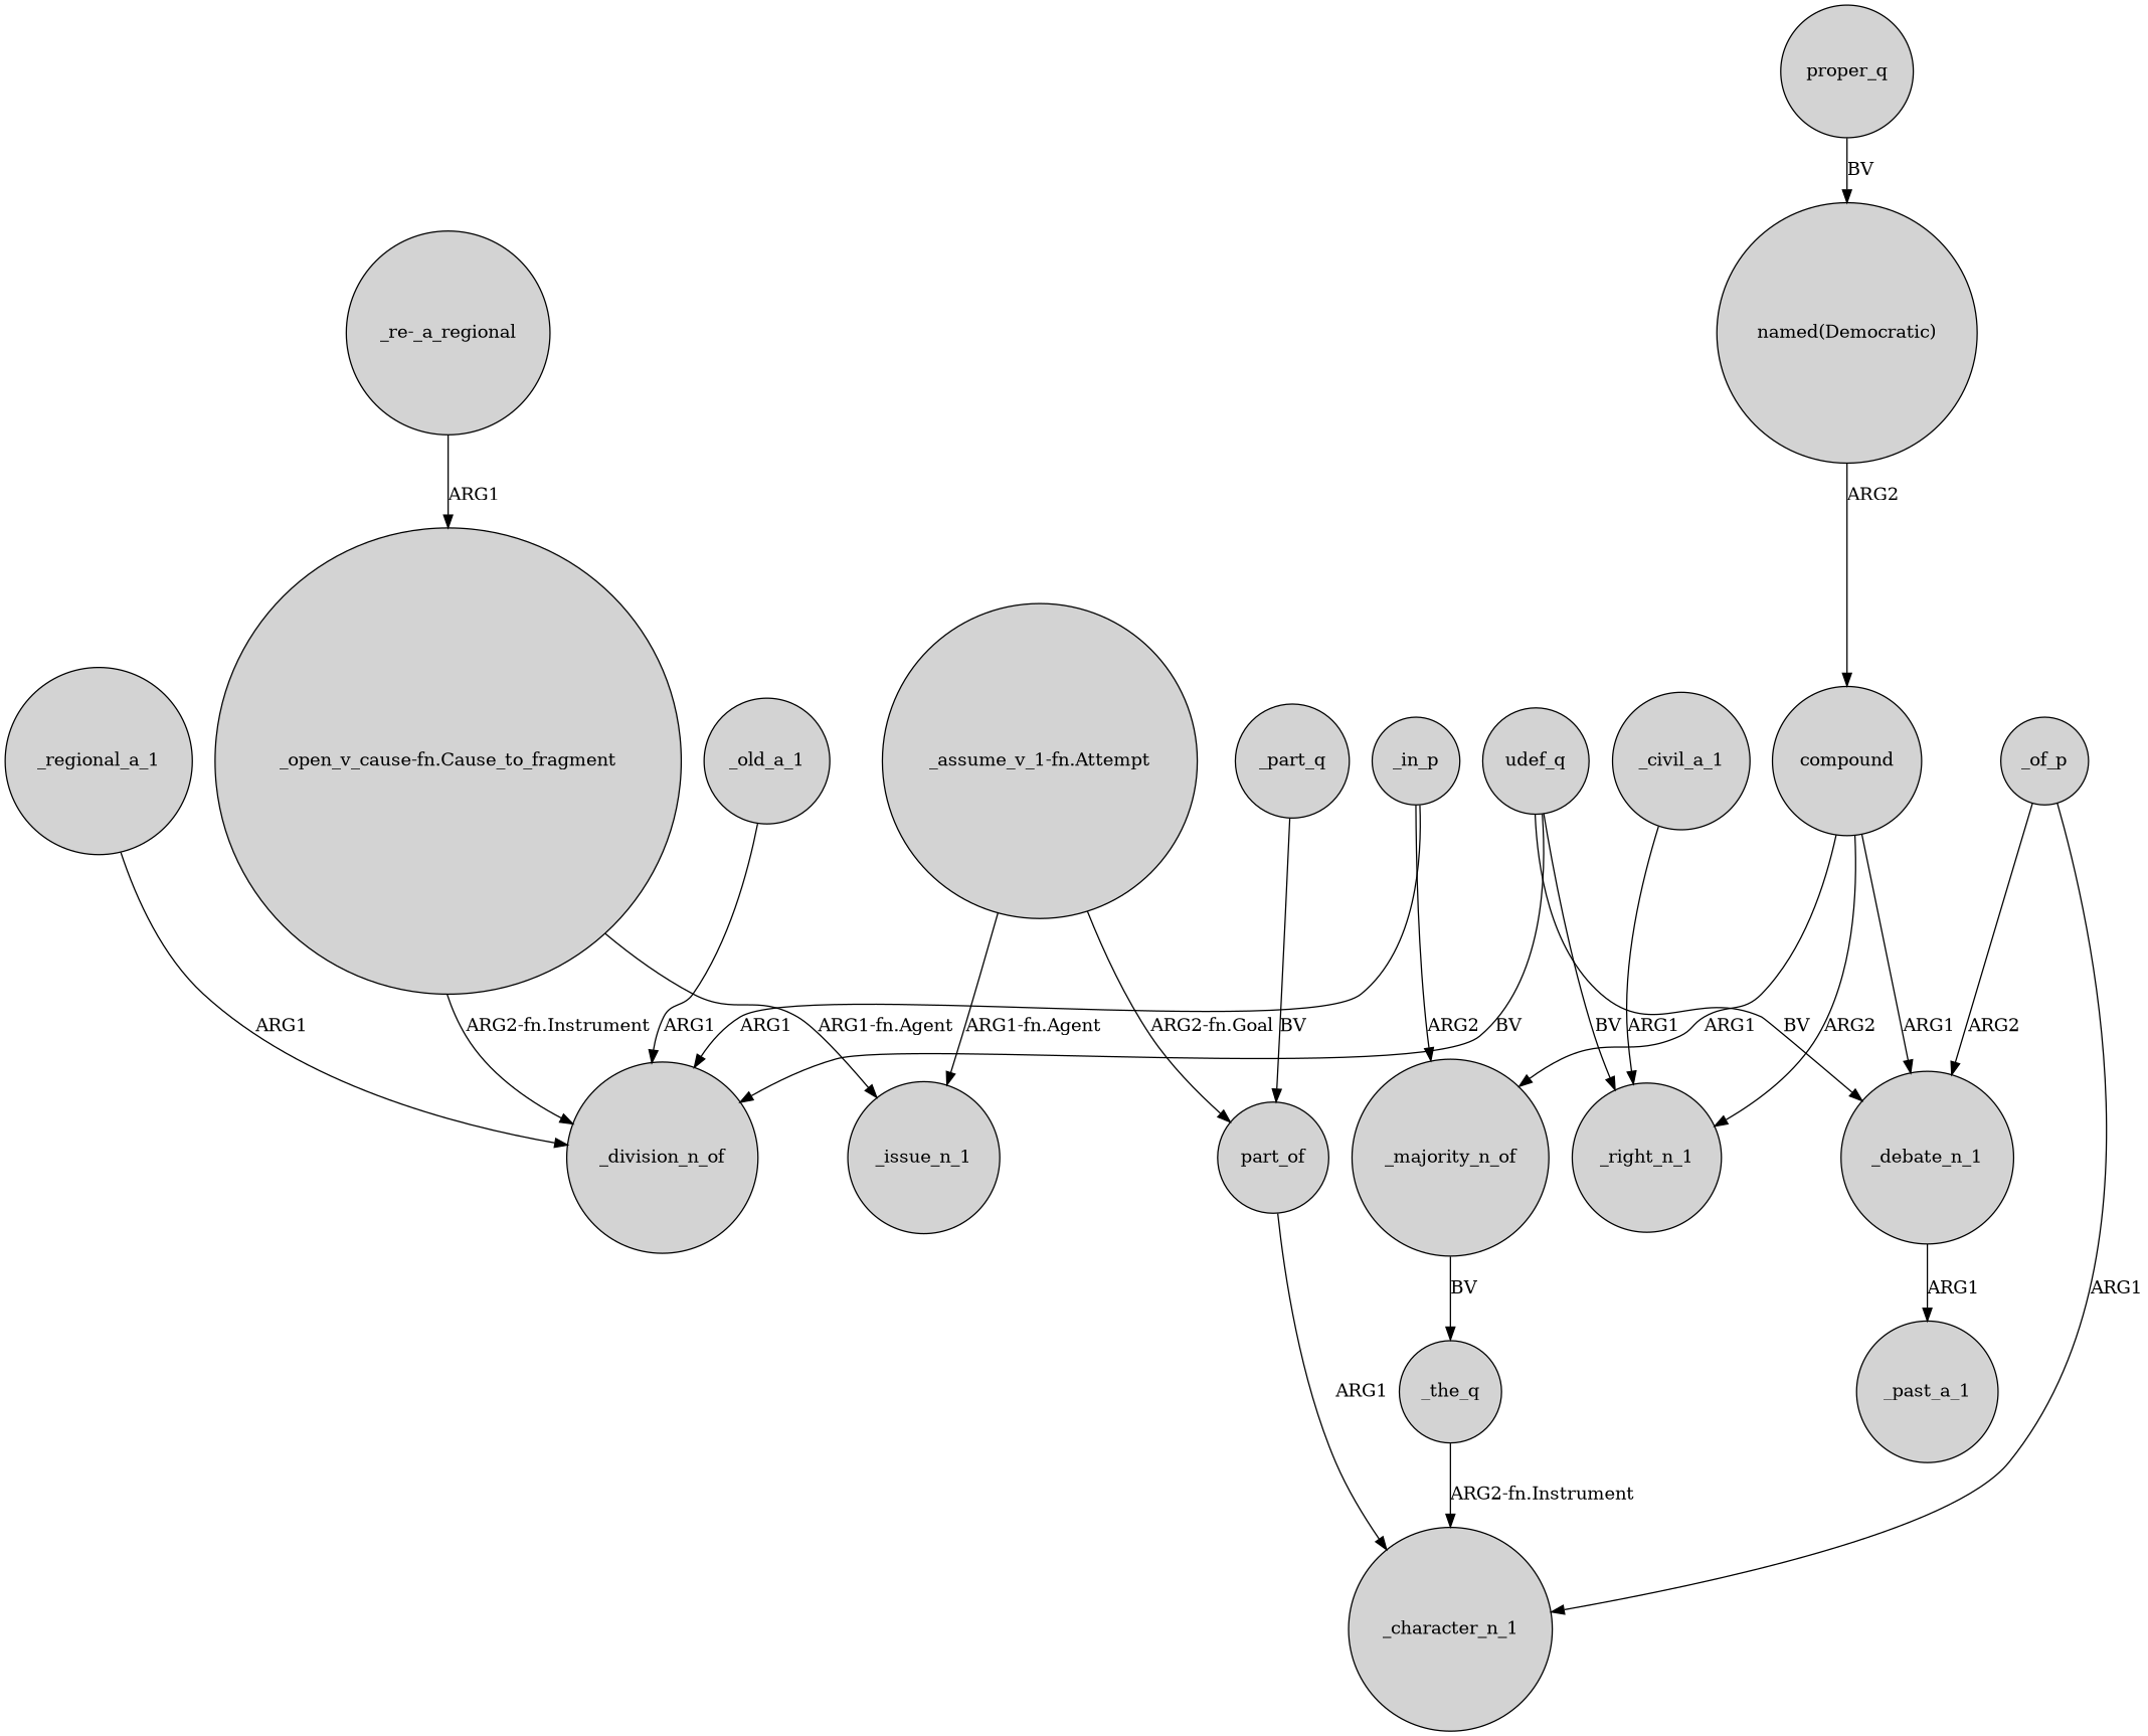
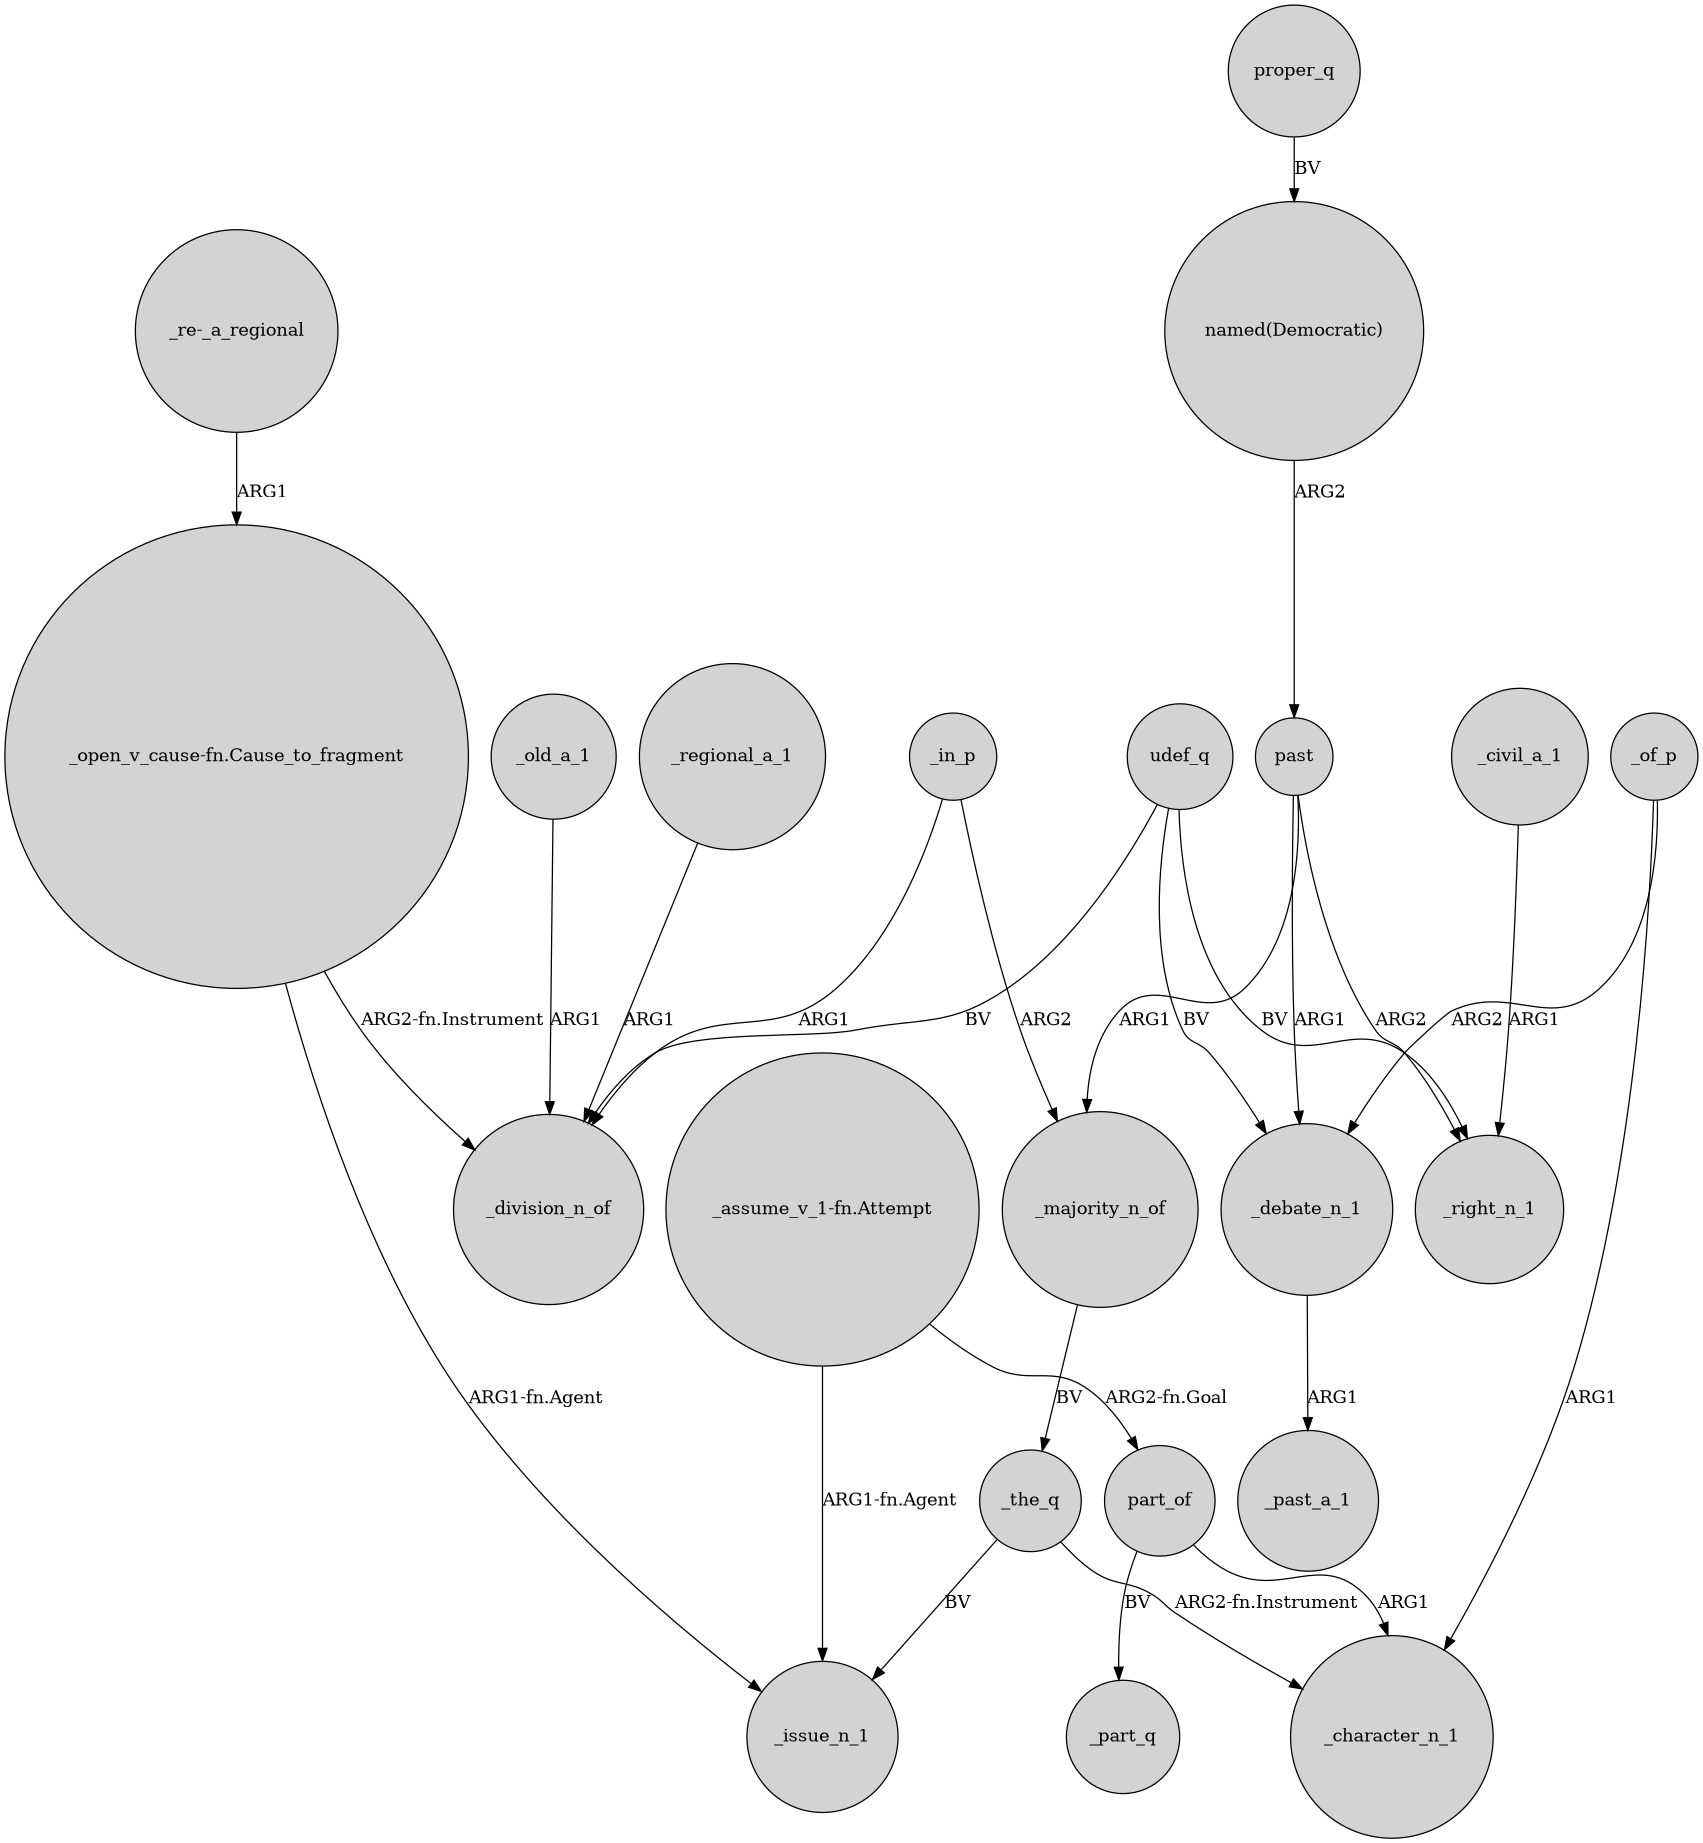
  digraph {
    node [shape=circle style=filled]
    _regional_a_1
    _division_n_of
    "_assume_v_1-fn.Attempt"
    _issue_n_1
    part_of
    _character_n_1
    _debate_n_1
    _past_a_1
    _in_p
    _majority_n_of
    _the_q
    n12 [label="_re-_a_regional"]
    "_open_v_cause-fn.Cause_to_fragment"
-   compound
+   compound [label=past]
    _right_n_1
    "named(Democratic)"
    udef_q
    proper_q
    _of_p
    _old_a_1
    _civil_a_1
    n22 [label=_part_q]
    _regional_a_1 -> _division_n_of [label=ARG1]
    "_assume_v_1-fn.Attempt" -> _issue_n_1 [label="ARG1-fn.Agent"]
    "_assume_v_1-fn.Attempt" -> part_of [label="ARG2-fn.Goal"]
    part_of -> _character_n_1 [label=ARG1]
    _debate_n_1 -> _past_a_1 [label=ARG1]
    _in_p -> _division_n_of [label=ARG1]
    _in_p -> _majority_n_of [label=ARG2]
    _majority_n_of -> _the_q [label=BV]
+   _the_q -> _issue_n_1 [label=BV]
    _the_q -> _character_n_1 [label="ARG2-fn.Instrument"]
    n12 -> "_open_v_cause-fn.Cause_to_fragment" [label=ARG1]
    "_open_v_cause-fn.Cause_to_fragment" -> _division_n_of [label="ARG2-fn.Instrument"]
    "_open_v_cause-fn.Cause_to_fragment" -> _issue_n_1 [label="ARG1-fn.Agent"]
    compound -> _debate_n_1 [label=ARG1]
    compound -> _majority_n_of [label=ARG1]
    compound -> _right_n_1 [label=ARG2]
    "named(Democratic)" -> compound [label=ARG2]
    udef_q -> _division_n_of [label=BV]
    udef_q -> _debate_n_1 [label=BV]
    udef_q -> _right_n_1 [label=BV]
    proper_q -> "named(Democratic)" [label=BV]
    _of_p -> _character_n_1 [label=ARG1]
    _of_p -> _debate_n_1 [label=ARG2]
    _old_a_1 -> _division_n_of [label=ARG1]
    _civil_a_1 -> _right_n_1 [label=ARG1]
-   n22 -> part_of [label=BV]
+   part_of -> n22 [label=BV]
  }
